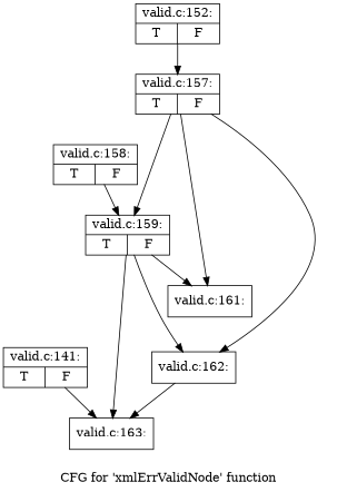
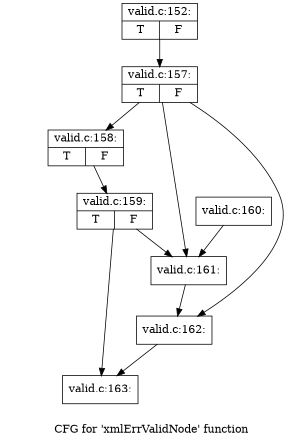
  digraph {
    label="CFG for 'xmlErrValidNode' function"
    node [shape=record]
-   n1 [label="{valid.c:141:|{<s0>T|<s1>F}}"]
    n2 [label="{valid.c:163:}"]
    n3 [label="{valid.c:152:|{<s0>T|<s1>F}}"]
    n4 [label="{valid.c:157:|{<s0>T|<s1>F}}"]
    n5 [label="{valid.c:158:|{<s0>T|<s1>F}}"]
    n6 [label="{valid.c:159:|{<s0>T|<s1>F}}"]
    n7 [label="{valid.c:161:}"]
    n8 [label="{valid.c:162:}"]
-   n1 -> n2
+   n9 [label="{valid.c:160:}"]
    n3 -> n4
-   n4 -> n6
+   n4 -> n5
    n4 -> n7
    n4 -> n8
    n5 -> n6
    n6 -> n2
    n6 -> n7
-   n6 -> n8
+   n7 -> n8
    n8 -> n2
+   n9 -> n7
  }
